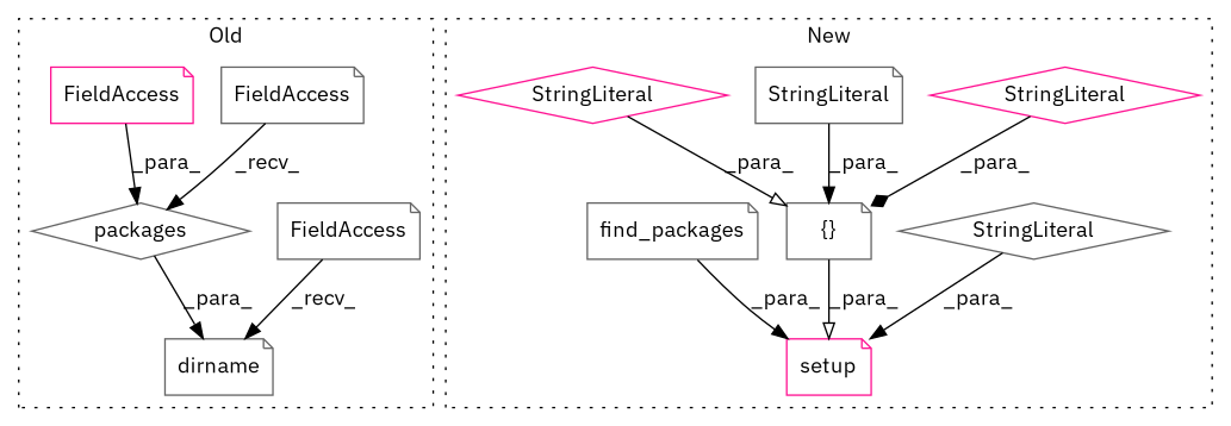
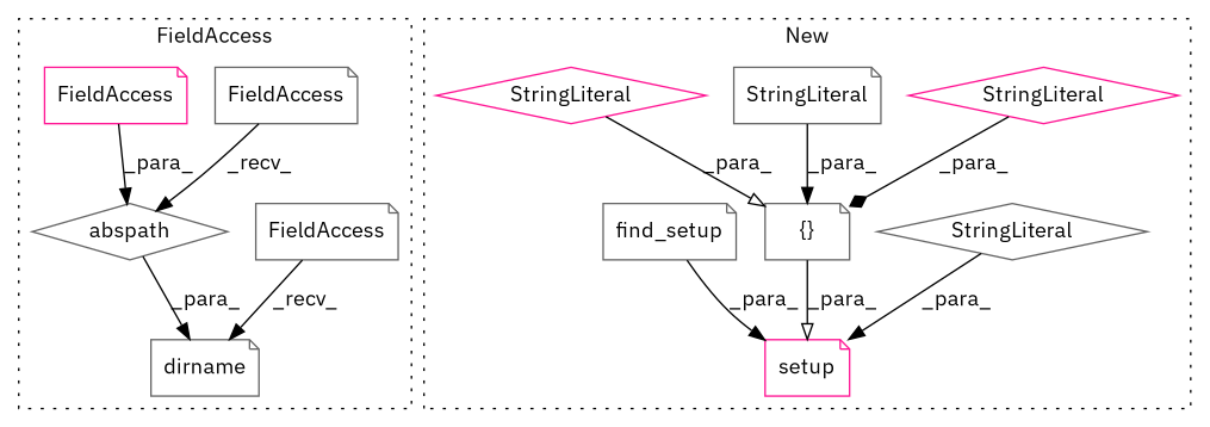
  digraph {
    fontname="IBM Plex Sans"
    node [a=32 color=gray40 fontname="IBM Plex Sans" l="8,1" shape=note]
    edge [arrowhead=normal fontname="IBM Plex Sans"]
-   n1 [label=packages s="1381,1397" shape=diamond]
+   n1 [label=abspath s="1381,1397" shape=diamond]
    n2 [a=22 l=2 label=FieldAccess s=1373]
    n3 [label=dirname s="1365,1398"]
    n4 [a=22 l=2 label=FieldAccess s=1357]
    n5 [a=22 color=deeppink l=8 label=FieldAccess s=1389]
    n6 [color=deeppink l="6,1" label=setup s="1536,2259"]
    n7 [a=4 l="1,1" label="{}" s="2077,2257"]
    n8 [a=45 l=36 label=StringLiteral s=1766 shape=diamond]
    n9 [a=45 color=deeppink l=46 label=StringLiteral s=2105 shape=diamond]
    n10 [a=45 l=58 label=StringLiteral s=2152]
    n11 [a=45 color=deeppink l=46 label=StringLiteral s=2211 shape=diamond]
-   n12 [l=15 label=find_packages s=1560]
+   n12 [l=15 label=find_setup s=1560]
    subgraph cluster_1 {
-     label=Old
+     label=FieldAccess
      style=dotted
      n1
      n2
      n3
      n4
      n5
    }
    subgraph cluster_2 {
      label=New
      style=dotted
      n6
      n7
      n8
      n9
      n10
      n11
      n12
    }
    n1 -> n3 [label=_para_]
    n2 -> n1 [label=_recv_]
    n4 -> n3 [label=_recv_]
    n5 -> n1 [label=_para_]
    n7 -> n6 [arrowhead=onormal label=_para_]
    n8 -> n6 [label=_para_]
    n9 -> n7 [arrowhead=diamond label=_para_]
    n10 -> n7 [label=_para_]
    n11 -> n7 [arrowhead=onormal label=_para_]
    n12 -> n6 [label=_para_]
  }
